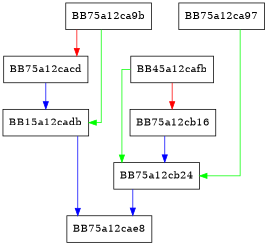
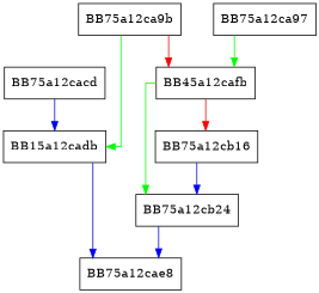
  digraph {
    splines=ortho
    node [shape=box]
    edge [color=blue]
    n1 [label=BB45a12cafb]
    BB75a12cb24
    BB75a12cb16
    BB75a12ca97
    BB75a12cae8
    n6 [label=BB15a12cadb]
    BB75a12ca9b
    BB75a12cacd
    n1 -> BB75a12cb24 [color=green]
    n1 -> BB75a12cb16 [color=red]
    BB75a12cb24 -> BB75a12cae8
    BB75a12cb16 -> BB75a12cb24
-   BB75a12ca97 -> BB75a12cb24 [color=green]
+   BB75a12ca97 -> n1 [color=green]
    n6 -> BB75a12cae8
    BB75a12ca9b -> n6 [color=green]
-   BB75a12ca9b -> BB75a12cacd [color=red]
+   BB75a12ca9b -> n1 [color=red]
    BB75a12cacd -> n6
  }
